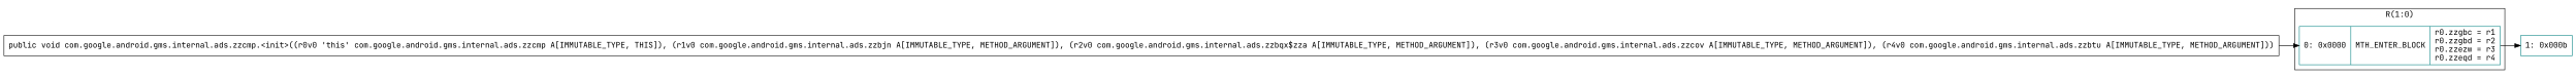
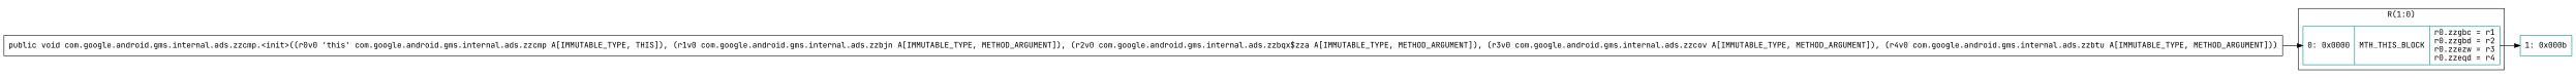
  digraph {
    rankdir=LR
    fontname="JetBrains Mono"
    node [color=teal shape=record fontname="JetBrains Mono"]
    edge [fontname="JetBrains Mono"]
-   n1 [label="{0\:\ 0x0000|MTH_ENTER_BLOCK\l|r0.zzgbc = r1\lr0.zzgbd = r2\lr0.zzezw = r3\lr0.zzeqd = r4\l}"]
+   n1 [label="{0\:\ 0x0000|MTH_THIS_BLOCK\l|r0.zzgbc = r1\lr0.zzgbd = r2\lr0.zzezw = r3\lr0.zzeqd = r4\l}"]
    n2 [label="{1\:\ 0x000b}"]
    n3 [label="{public void com.google.android.gms.internal.ads.zzcmp.\<init\>((r0v0 'this' com.google.android.gms.internal.ads.zzcmp A[IMMUTABLE_TYPE, THIS]), (r1v0 com.google.android.gms.internal.ads.zzbjn A[IMMUTABLE_TYPE, METHOD_ARGUMENT]), (r2v0 com.google.android.gms.internal.ads.zzbqx$zza A[IMMUTABLE_TYPE, METHOD_ARGUMENT]), (r3v0 com.google.android.gms.internal.ads.zzcov A[IMMUTABLE_TYPE, METHOD_ARGUMENT]), (r4v0 com.google.android.gms.internal.ads.zzbtu A[IMMUTABLE_TYPE, METHOD_ARGUMENT])) }" color=black]
    subgraph cluster_1 {
      label="R(1:0)"
      n1
    }
    n1 -> n2
    n3 -> n1
  }
